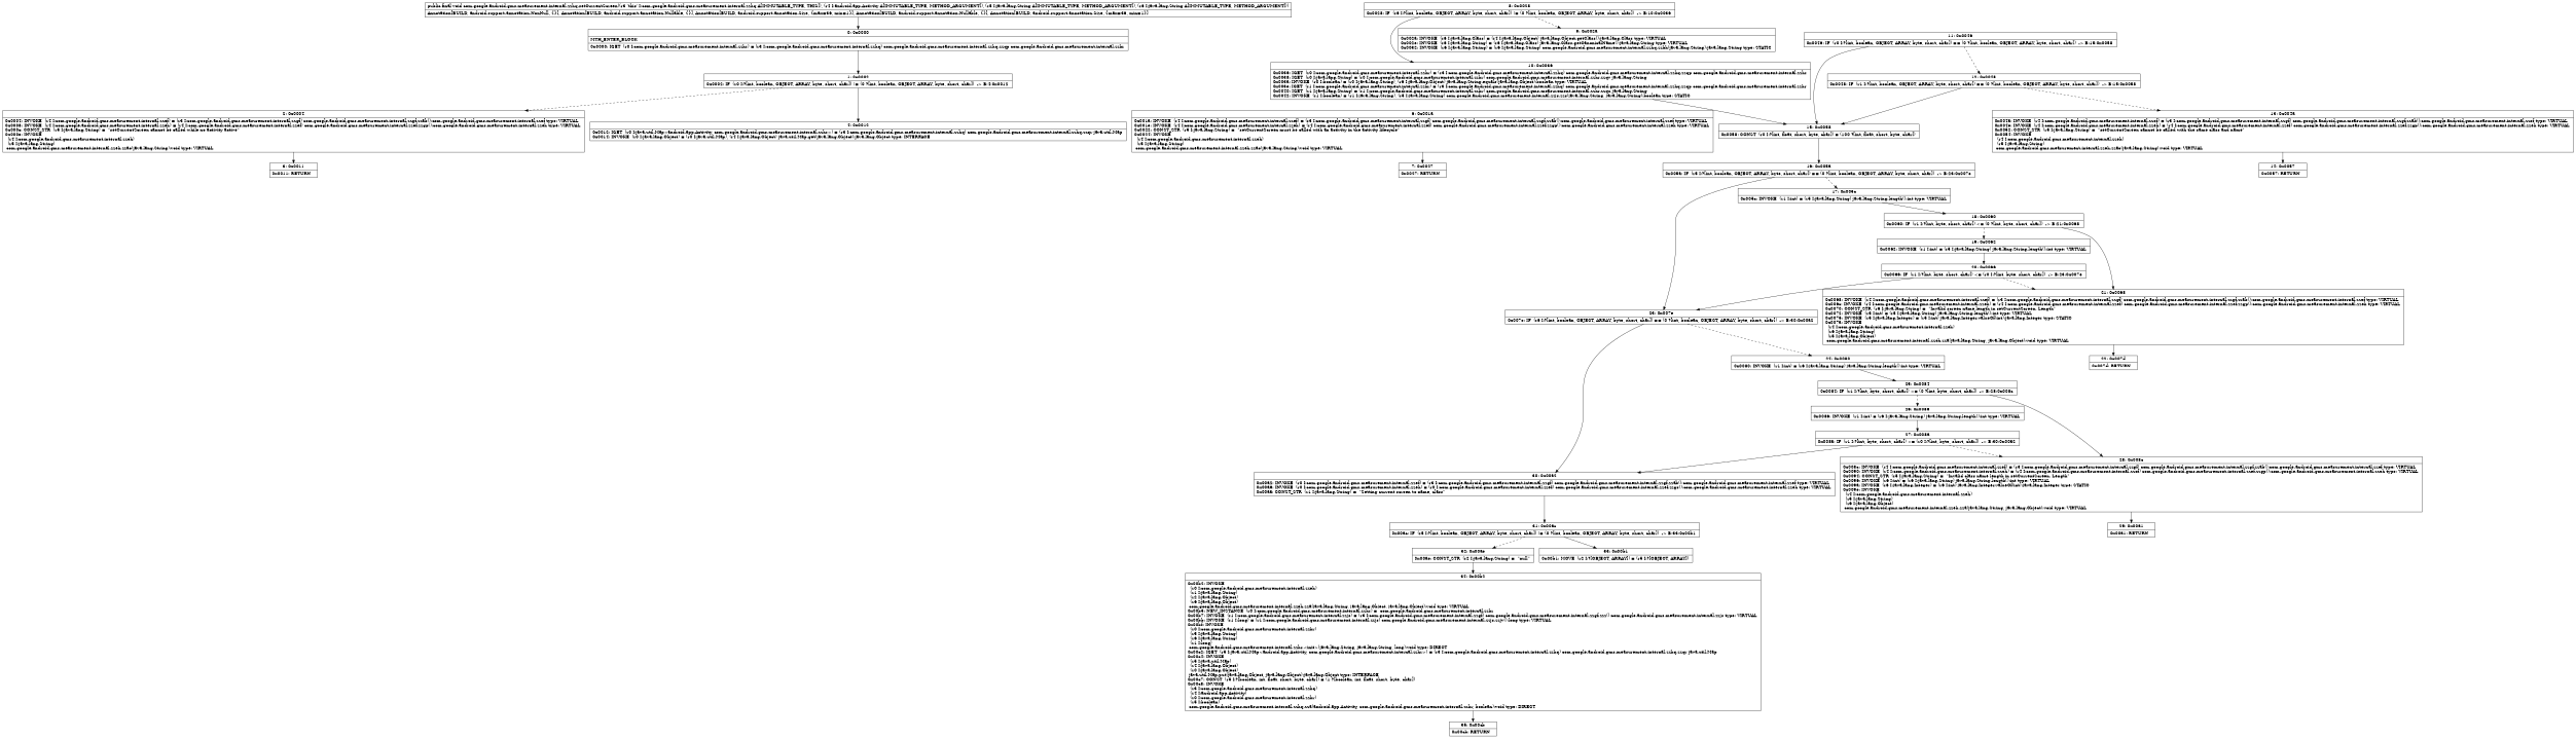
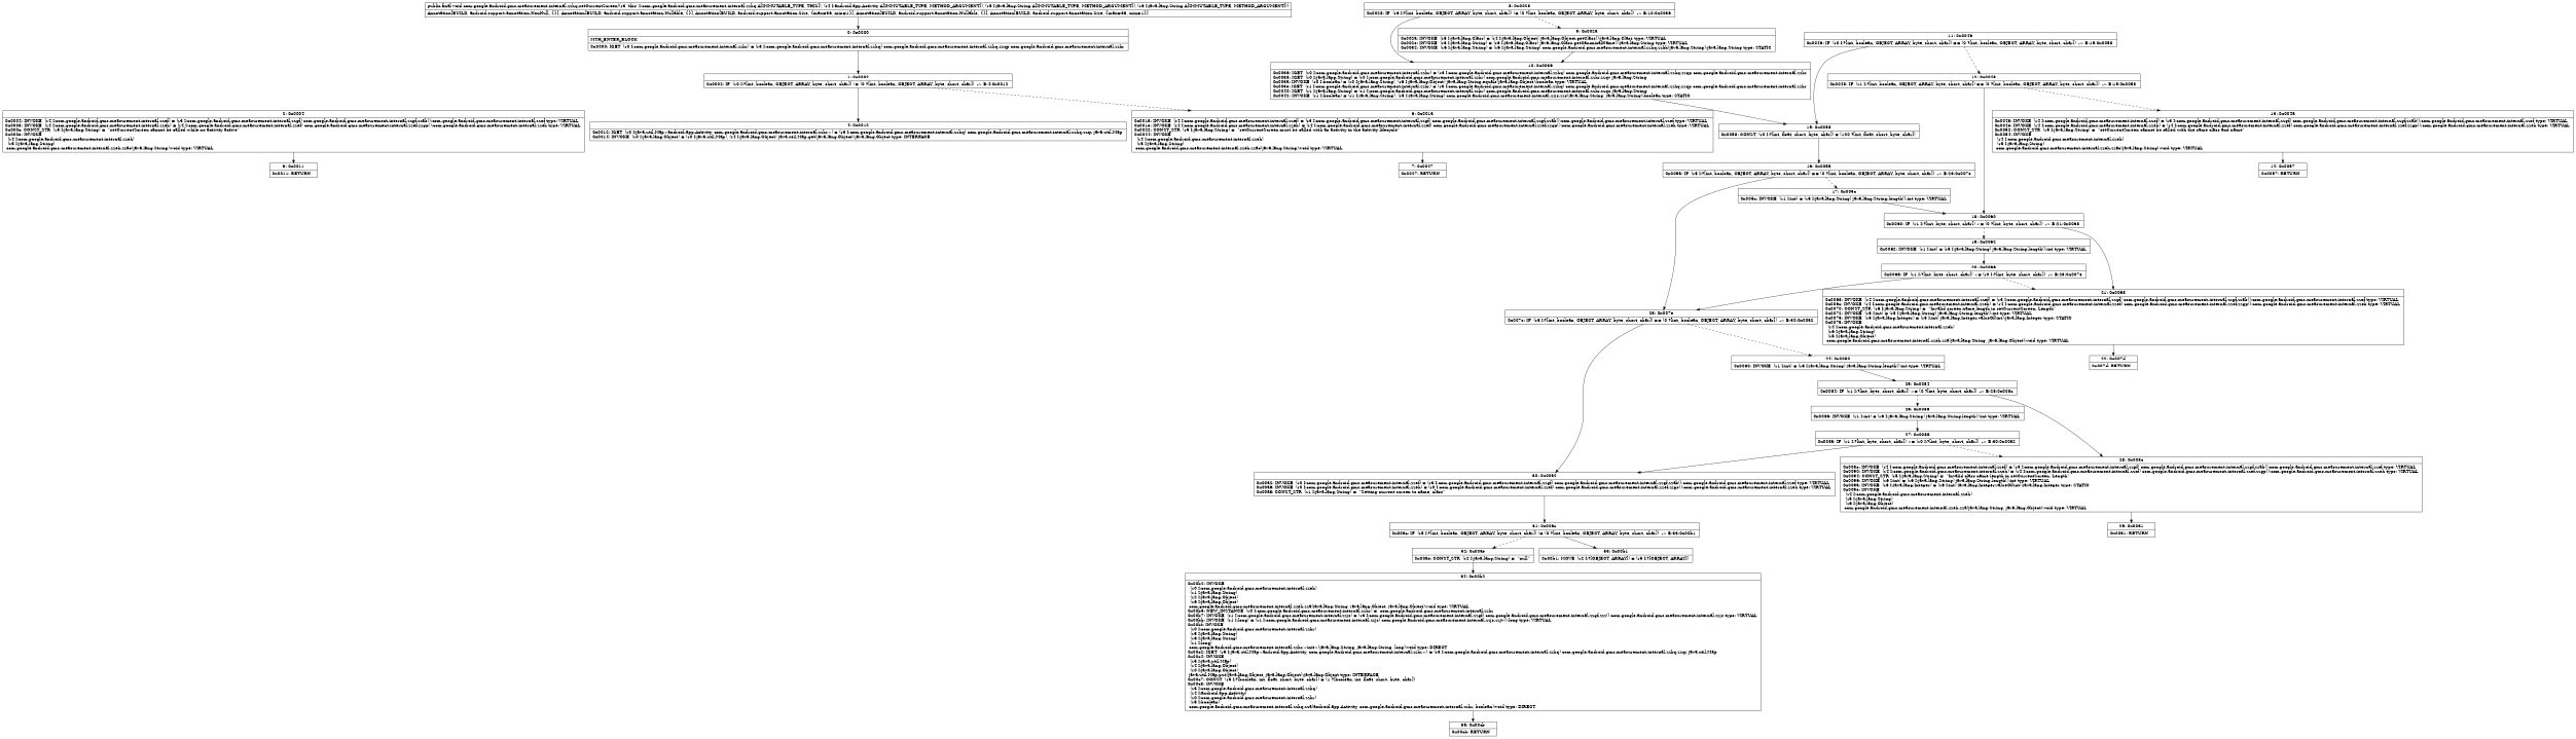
  digraph {
    node [shape=record]
    n1 [label="{0\:\ 0x0000|MTH_ENTER_BLOCK\l|0x0000: IGET  (r0 I:com.google.android.gms.measurement.internal.zzhr) = (r3 I:com.google.android.gms.measurement.internal.zzhq) com.google.android.gms.measurement.internal.zzhq.zzqp com.google.android.gms.measurement.internal.zzhr \l}"]
    n2 [label="{1\:\ 0x0002|0x0002: IF  (r0 I:?[int, boolean, OBJECT, ARRAY, byte, short, char]) != (0 ?[int, boolean, OBJECT, ARRAY, byte, short, char])  \-\> B:4:0x0012 \l}"]
    n3 [label="{2\:\ 0x0004|0x0004: INVOKE  (r4 I:com.google.android.gms.measurement.internal.zzef) = (r3 I:com.google.android.gms.measurement.internal.zzgf) com.google.android.gms.measurement.internal.zzgf.zzab():com.google.android.gms.measurement.internal.zzef type: VIRTUAL \l0x0008: INVOKE  (r4 I:com.google.android.gms.measurement.internal.zzeh) = (r4 I:com.google.android.gms.measurement.internal.zzef) com.google.android.gms.measurement.internal.zzef.zzgp():com.google.android.gms.measurement.internal.zzeh type: VIRTUAL \l0x000c: CONST_STR  (r5 I:java.lang.String) =  \"setCurrentScreen cannot be called while no activity active\" \l0x000e: INVOKE  \l  (r4 I:com.google.android.gms.measurement.internal.zzeh)\l  (r5 I:java.lang.String)\l com.google.android.gms.measurement.internal.zzeh.zzao(java.lang.String):void type: VIRTUAL \l}"]
    n4 [label="{4\:\ 0x0012|0x0012: IGET  (r0 I:java.util.Map\<android.app.Activity, com.google.android.gms.measurement.internal.zzhr\>) = (r3 I:com.google.android.gms.measurement.internal.zzhq) com.google.android.gms.measurement.internal.zzhq.zzqr java.util.Map \l0x0014: INVOKE  (r0 I:java.lang.Object) = (r0 I:java.util.Map), (r4 I:java.lang.Object) java.util.Map.get(java.lang.Object):java.lang.Object type: INTERFACE \l}"]
    n5 [label="{3\:\ 0x0011|0x0011: RETURN   \l}"]
    n6 [label="{6\:\ 0x001a|0x001a: INVOKE  (r4 I:com.google.android.gms.measurement.internal.zzef) = (r3 I:com.google.android.gms.measurement.internal.zzgf) com.google.android.gms.measurement.internal.zzgf.zzab():com.google.android.gms.measurement.internal.zzef type: VIRTUAL \l0x001e: INVOKE  (r4 I:com.google.android.gms.measurement.internal.zzeh) = (r4 I:com.google.android.gms.measurement.internal.zzef) com.google.android.gms.measurement.internal.zzef.zzgp():com.google.android.gms.measurement.internal.zzeh type: VIRTUAL \l0x0022: CONST_STR  (r5 I:java.lang.String) =  \"setCurrentScreen must be called with an activity in the activity lifecycle\" \l0x0024: INVOKE  \l  (r4 I:com.google.android.gms.measurement.internal.zzeh)\l  (r5 I:java.lang.String)\l com.google.android.gms.measurement.internal.zzeh.zzao(java.lang.String):void type: VIRTUAL \l}"]
    n7 [label="{7\:\ 0x0027|0x0027: RETURN   \l}"]
    n8 [label="{8\:\ 0x0028|0x0028: IF  (r6 I:?[int, boolean, OBJECT, ARRAY, byte, short, char]) != (0 ?[int, boolean, OBJECT, ARRAY, byte, short, char])  \-\> B:10:0x0036 \l}"]
    n9 [label="{9\:\ 0x002a|0x002a: INVOKE  (r6 I:java.lang.Class) = (r4 I:java.lang.Object) java.lang.Object.getClass():java.lang.Class type: VIRTUAL \l0x002e: INVOKE  (r6 I:java.lang.String) = (r6 I:java.lang.Class) java.lang.Class.getCanonicalName():java.lang.String type: VIRTUAL \l0x0032: INVOKE  (r6 I:java.lang.String) = (r6 I:java.lang.String) com.google.android.gms.measurement.internal.zzhq.zzbh(java.lang.String):java.lang.String type: STATIC \l}"]
    n10 [label="{10\:\ 0x0036|0x0036: IGET  (r0 I:com.google.android.gms.measurement.internal.zzhr) = (r3 I:com.google.android.gms.measurement.internal.zzhq) com.google.android.gms.measurement.internal.zzhq.zzqp com.google.android.gms.measurement.internal.zzhr \l0x0038: IGET  (r0 I:java.lang.String) = (r0 I:com.google.android.gms.measurement.internal.zzhr) com.google.android.gms.measurement.internal.zzhr.zzqv java.lang.String \l0x003a: INVOKE  (r0 I:boolean) = (r0 I:java.lang.String), (r6 I:java.lang.Object) java.lang.String.equals(java.lang.Object):boolean type: VIRTUAL \l0x003e: IGET  (r1 I:com.google.android.gms.measurement.internal.zzhr) = (r3 I:com.google.android.gms.measurement.internal.zzhq) com.google.android.gms.measurement.internal.zzhq.zzqp com.google.android.gms.measurement.internal.zzhr \l0x0040: IGET  (r1 I:java.lang.String) = (r1 I:com.google.android.gms.measurement.internal.zzhr) com.google.android.gms.measurement.internal.zzhr.zzqu java.lang.String \l0x0042: INVOKE  (r1 I:boolean) = (r1 I:java.lang.String), (r5 I:java.lang.String) com.google.android.gms.measurement.internal.zzjs.zzs(java.lang.String, java.lang.String):boolean type: STATIC \l}"]
    n11 [label="{15\:\ 0x0058|0x0058: CONST  (r0 I:?[int, float, short, byte, char]) = (100 ?[int, float, short, byte, char]) \l}"]
    n12 [label="{11\:\ 0x0046|0x0046: IF  (r0 I:?[int, boolean, OBJECT, ARRAY, byte, short, char]) == (0 ?[int, boolean, OBJECT, ARRAY, byte, short, char])  \-\> B:15:0x0058 \l}"]
    n13 [label="{12\:\ 0x0048|0x0048: IF  (r1 I:?[int, boolean, OBJECT, ARRAY, byte, short, char]) == (0 ?[int, boolean, OBJECT, ARRAY, byte, short, char])  \-\> B:15:0x0058 \l}"]
    n14 [label="{13\:\ 0x004a|0x004a: INVOKE  (r4 I:com.google.android.gms.measurement.internal.zzef) = (r3 I:com.google.android.gms.measurement.internal.zzgf) com.google.android.gms.measurement.internal.zzgf.zzab():com.google.android.gms.measurement.internal.zzef type: VIRTUAL \l0x004e: INVOKE  (r4 I:com.google.android.gms.measurement.internal.zzeh) = (r4 I:com.google.android.gms.measurement.internal.zzef) com.google.android.gms.measurement.internal.zzef.zzgp():com.google.android.gms.measurement.internal.zzeh type: VIRTUAL \l0x0052: CONST_STR  (r5 I:java.lang.String) =  \"setCurrentScreen cannot be called with the same class and name\" \l0x0054: INVOKE  \l  (r4 I:com.google.android.gms.measurement.internal.zzeh)\l  (r5 I:java.lang.String)\l com.google.android.gms.measurement.internal.zzeh.zzao(java.lang.String):void type: VIRTUAL \l}"]
    n15 [label="{16\:\ 0x005a|0x005a: IF  (r5 I:?[int, boolean, OBJECT, ARRAY, byte, short, char]) == (0 ?[int, boolean, OBJECT, ARRAY, byte, short, char])  \-\> B:23:0x007e \l}"]
    n16 [label="{14\:\ 0x0057|0x0057: RETURN   \l}"]
    n17 [label="{17\:\ 0x005c|0x005c: INVOKE  (r1 I:int) = (r5 I:java.lang.String) java.lang.String.length():int type: VIRTUAL \l}"]
    n18 [label="{23\:\ 0x007e|0x007e: IF  (r6 I:?[int, boolean, OBJECT, ARRAY, byte, short, char]) == (0 ?[int, boolean, OBJECT, ARRAY, byte, short, char])  \-\> B:30:0x00a2 \l}"]
    n19 [label="{18\:\ 0x0060|0x0060: IF  (r1 I:?[int, byte, short, char]) \<= (0 ?[int, byte, short, char])  \-\> B:21:0x0068 \l}"]
    n20 [label="{24\:\ 0x0080|0x0080: INVOKE  (r1 I:int) = (r6 I:java.lang.String) java.lang.String.length():int type: VIRTUAL \l}"]
    n21 [label="{30\:\ 0x00a2|0x00a2: INVOKE  (r0 I:com.google.android.gms.measurement.internal.zzef) = (r3 I:com.google.android.gms.measurement.internal.zzgf) com.google.android.gms.measurement.internal.zzgf.zzab():com.google.android.gms.measurement.internal.zzef type: VIRTUAL \l0x00a6: INVOKE  (r0 I:com.google.android.gms.measurement.internal.zzeh) = (r0 I:com.google.android.gms.measurement.internal.zzef) com.google.android.gms.measurement.internal.zzef.zzgs():com.google.android.gms.measurement.internal.zzeh type: VIRTUAL \l0x00aa: CONST_STR  (r1 I:java.lang.String) =  \"Setting current screen to name, class\" \l}"]
    n22 [label="{19\:\ 0x0062|0x0062: INVOKE  (r1 I:int) = (r5 I:java.lang.String) java.lang.String.length():int type: VIRTUAL \l}"]
    n23 [label="{21\:\ 0x0068|0x0068: INVOKE  (r4 I:com.google.android.gms.measurement.internal.zzef) = (r3 I:com.google.android.gms.measurement.internal.zzgf) com.google.android.gms.measurement.internal.zzgf.zzab():com.google.android.gms.measurement.internal.zzef type: VIRTUAL \l0x006c: INVOKE  (r4 I:com.google.android.gms.measurement.internal.zzeh) = (r4 I:com.google.android.gms.measurement.internal.zzef) com.google.android.gms.measurement.internal.zzef.zzgp():com.google.android.gms.measurement.internal.zzeh type: VIRTUAL \l0x0070: CONST_STR  (r6 I:java.lang.String) =  \"Invalid screen name length in setCurrentScreen. Length\" \l0x0072: INVOKE  (r5 I:int) = (r5 I:java.lang.String) java.lang.String.length():int type: VIRTUAL \l0x0076: INVOKE  (r5 I:java.lang.Integer) = (r5 I:int) java.lang.Integer.valueOf(int):java.lang.Integer type: STATIC \l0x007a: INVOKE  \l  (r4 I:com.google.android.gms.measurement.internal.zzeh)\l  (r6 I:java.lang.String)\l  (r5 I:java.lang.Object)\l com.google.android.gms.measurement.internal.zzeh.zza(java.lang.String, java.lang.Object):void type: VIRTUAL \l}"]
    n24 [label="{20\:\ 0x0066|0x0066: IF  (r1 I:?[int, byte, short, char]) \<= (r0 I:?[int, byte, short, char])  \-\> B:23:0x007e \l}"]
    n25 [label="{22\:\ 0x007d|0x007d: RETURN   \l}"]
    n26 [label="{25\:\ 0x0084|0x0084: IF  (r1 I:?[int, byte, short, char]) \<= (0 ?[int, byte, short, char])  \-\> B:28:0x008c \l}"]
    n27 [label="{31\:\ 0x00ac|0x00ac: IF  (r5 I:?[int, boolean, OBJECT, ARRAY, byte, short, char]) != (0 ?[int, boolean, OBJECT, ARRAY, byte, short, char])  \-\> B:33:0x00b1 \l}"]
    n28 [label="{26\:\ 0x0086|0x0086: INVOKE  (r1 I:int) = (r6 I:java.lang.String) java.lang.String.length():int type: VIRTUAL \l}"]
    n29 [label="{28\:\ 0x008c|0x008c: INVOKE  (r4 I:com.google.android.gms.measurement.internal.zzef) = (r3 I:com.google.android.gms.measurement.internal.zzgf) com.google.android.gms.measurement.internal.zzgf.zzab():com.google.android.gms.measurement.internal.zzef type: VIRTUAL \l0x0090: INVOKE  (r4 I:com.google.android.gms.measurement.internal.zzeh) = (r4 I:com.google.android.gms.measurement.internal.zzef) com.google.android.gms.measurement.internal.zzef.zzgp():com.google.android.gms.measurement.internal.zzeh type: VIRTUAL \l0x0094: CONST_STR  (r5 I:java.lang.String) =  \"Invalid class name length in setCurrentScreen. Length\" \l0x0096: INVOKE  (r6 I:int) = (r6 I:java.lang.String) java.lang.String.length():int type: VIRTUAL \l0x009a: INVOKE  (r6 I:java.lang.Integer) = (r6 I:int) java.lang.Integer.valueOf(int):java.lang.Integer type: STATIC \l0x009e: INVOKE  \l  (r4 I:com.google.android.gms.measurement.internal.zzeh)\l  (r5 I:java.lang.String)\l  (r6 I:java.lang.Object)\l com.google.android.gms.measurement.internal.zzeh.zza(java.lang.String, java.lang.Object):void type: VIRTUAL \l}"]
    n30 [label="{27\:\ 0x008a|0x008a: IF  (r1 I:?[int, byte, short, char]) \<= (r0 I:?[int, byte, short, char])  \-\> B:30:0x00a2 \l}"]
    n31 [label="{29\:\ 0x00a1|0x00a1: RETURN   \l}"]
    n32 [label="{32\:\ 0x00ae|0x00ae: CONST_STR  (r2 I:java.lang.String) =  \"null\" \l}"]
    n33 [label="{33\:\ 0x00b1|0x00b1: MOVE  (r2 I:?[OBJECT, ARRAY]) = (r5 I:?[OBJECT, ARRAY]) \l}"]
    n34 [label="{34\:\ 0x00b2|0x00b2: INVOKE  \l  (r0 I:com.google.android.gms.measurement.internal.zzeh)\l  (r1 I:java.lang.String)\l  (r2 I:java.lang.Object)\l  (r6 I:java.lang.Object)\l com.google.android.gms.measurement.internal.zzeh.zza(java.lang.String, java.lang.Object, java.lang.Object):void type: VIRTUAL \l0x00b5: NEW_INSTANCE  (r0 I:com.google.android.gms.measurement.internal.zzhr) =  com.google.android.gms.measurement.internal.zzhr \l0x00b7: INVOKE  (r1 I:com.google.android.gms.measurement.internal.zzjs) = (r3 I:com.google.android.gms.measurement.internal.zzgf) com.google.android.gms.measurement.internal.zzgf.zzz():com.google.android.gms.measurement.internal.zzjs type: VIRTUAL \l0x00bb: INVOKE  (r1 I:long) = (r1 I:com.google.android.gms.measurement.internal.zzjs) com.google.android.gms.measurement.internal.zzjs.zzjv():long type: VIRTUAL \l0x00bf: INVOKE  \l  (r0 I:com.google.android.gms.measurement.internal.zzhr)\l  (r5 I:java.lang.String)\l  (r6 I:java.lang.String)\l  (r1 I:long)\l com.google.android.gms.measurement.internal.zzhr.\<init\>(java.lang.String, java.lang.String, long):void type: DIRECT \l0x00c2: IGET  (r5 I:java.util.Map\<android.app.Activity, com.google.android.gms.measurement.internal.zzhr\>) = (r3 I:com.google.android.gms.measurement.internal.zzhq) com.google.android.gms.measurement.internal.zzhq.zzqr java.util.Map \l0x00c4: INVOKE  \l  (r5 I:java.util.Map)\l  (r4 I:java.lang.Object)\l  (r0 I:java.lang.Object)\l java.util.Map.put(java.lang.Object, java.lang.Object):java.lang.Object type: INTERFACE \l0x00c7: CONST  (r5 I:?[boolean, int, float, short, byte, char]) = (1 ?[boolean, int, float, short, byte, char]) \l0x00c8: INVOKE  \l  (r3 I:com.google.android.gms.measurement.internal.zzhq)\l  (r4 I:android.app.Activity)\l  (r0 I:com.google.android.gms.measurement.internal.zzhr)\l  (r5 I:boolean)\l com.google.android.gms.measurement.internal.zzhq.zza(android.app.Activity, com.google.android.gms.measurement.internal.zzhr, boolean):void type: DIRECT \l}"]
    n35 [label="{35\:\ 0x00cb|0x00cb: RETURN   \l}"]
    n36 [label="{public final void com.google.android.gms.measurement.internal.zzhq.setCurrentScreen((r3 'this' I:com.google.android.gms.measurement.internal.zzhq A[IMMUTABLE_TYPE, THIS]), (r4 I:android.app.Activity A[IMMUTABLE_TYPE, METHOD_ARGUMENT]), (r5 I:java.lang.String A[IMMUTABLE_TYPE, METHOD_ARGUMENT]), (r6 I:java.lang.String A[IMMUTABLE_TYPE, METHOD_ARGUMENT]))  | Annotation[BUILD, android.support.annotation.NonNull, \{\}], Annotation[BUILD, android.support.annotation.Nullable, \{\}], Annotation[BUILD, android.support.annotation.Size, \{max=36, min=1\}], Annotation[BUILD, android.support.annotation.Nullable, \{\}], Annotation[BUILD, android.support.annotation.Size, \{max=36, min=1\}]\l}"]
    n1 -> n2
-   n2 -> n3 [style=dashed]
+   n2 -> n6 [style=dashed]
    n2 -> n4
    n3 -> n5
    n6 -> n7
    n8 -> n9 [style=dashed]
    n8 -> n10
+   n9 -> n10
    n10 -> n11
    n11 -> n15
    n12 -> n11
    n12 -> n13 [style=dashed]
-   n13 -> n11
+   n13 -> n19
    n13 -> n14 [style=dashed]
    n14 -> n16
    n15 -> n17 [style=dashed]
    n15 -> n18
    n17 -> n19
    n18 -> n20 [style=dashed]
    n18 -> n21
    n19 -> n22 [style=dashed]
    n19 -> n23
    n20 -> n26
    n21 -> n27
    n22 -> n24
    n23 -> n25
    n24 -> n18
    n24 -> n23 [style=dashed]
    n26 -> n28 [style=dashed]
    n26 -> n29
    n27 -> n32 [style=dashed]
    n27 -> n33
    n28 -> n30
    n29 -> n31
    n30 -> n21
    n30 -> n29 [style=dashed]
    n32 -> n34
    n34 -> n35
    n36 -> n1
  }
